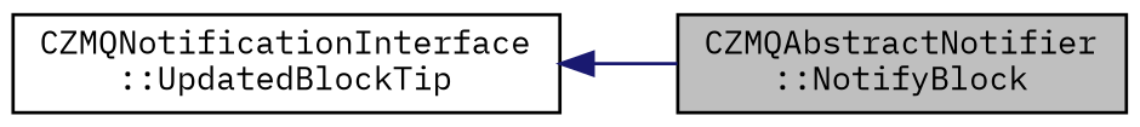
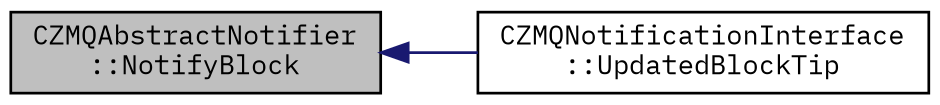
  digraph {
    rankdir=LR
    fontname="IBM Plex Mono"
    node [color=black fontname="IBM Plex Mono" fontsize=10 shape=record style=filled]
    n1 [fillcolor=grey75 fontcolor=black height=0.2 label="CZMQAbstractNotifier\l::NotifyBlock" width=0.4]
    n2 [fillcolor=white height=0.2 label="CZMQNotificationInterface\l::UpdatedBlockTip" width=0.4]
-   n2 -> n1 [color=midnightblue dir=back fontname="IBM Plex Mono" fontsize=10 labelfontname=Helvetica labelfontsize=10 style=solid]
+   n1 -> n2 [color=midnightblue dir=back fontname="IBM Plex Mono" fontsize=10 labelfontname=Helvetica labelfontsize=10 style=solid]
  }
